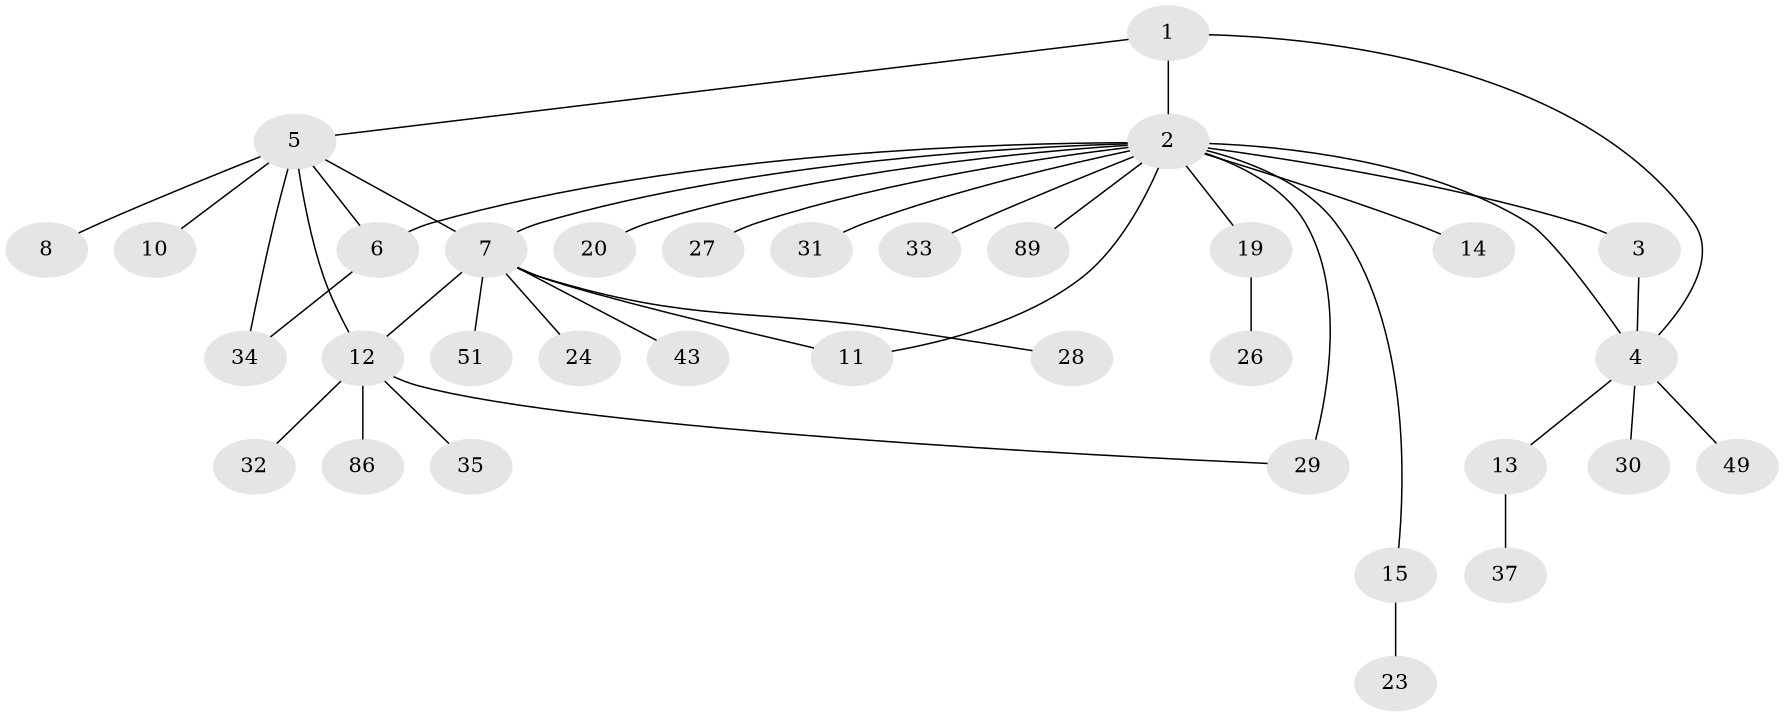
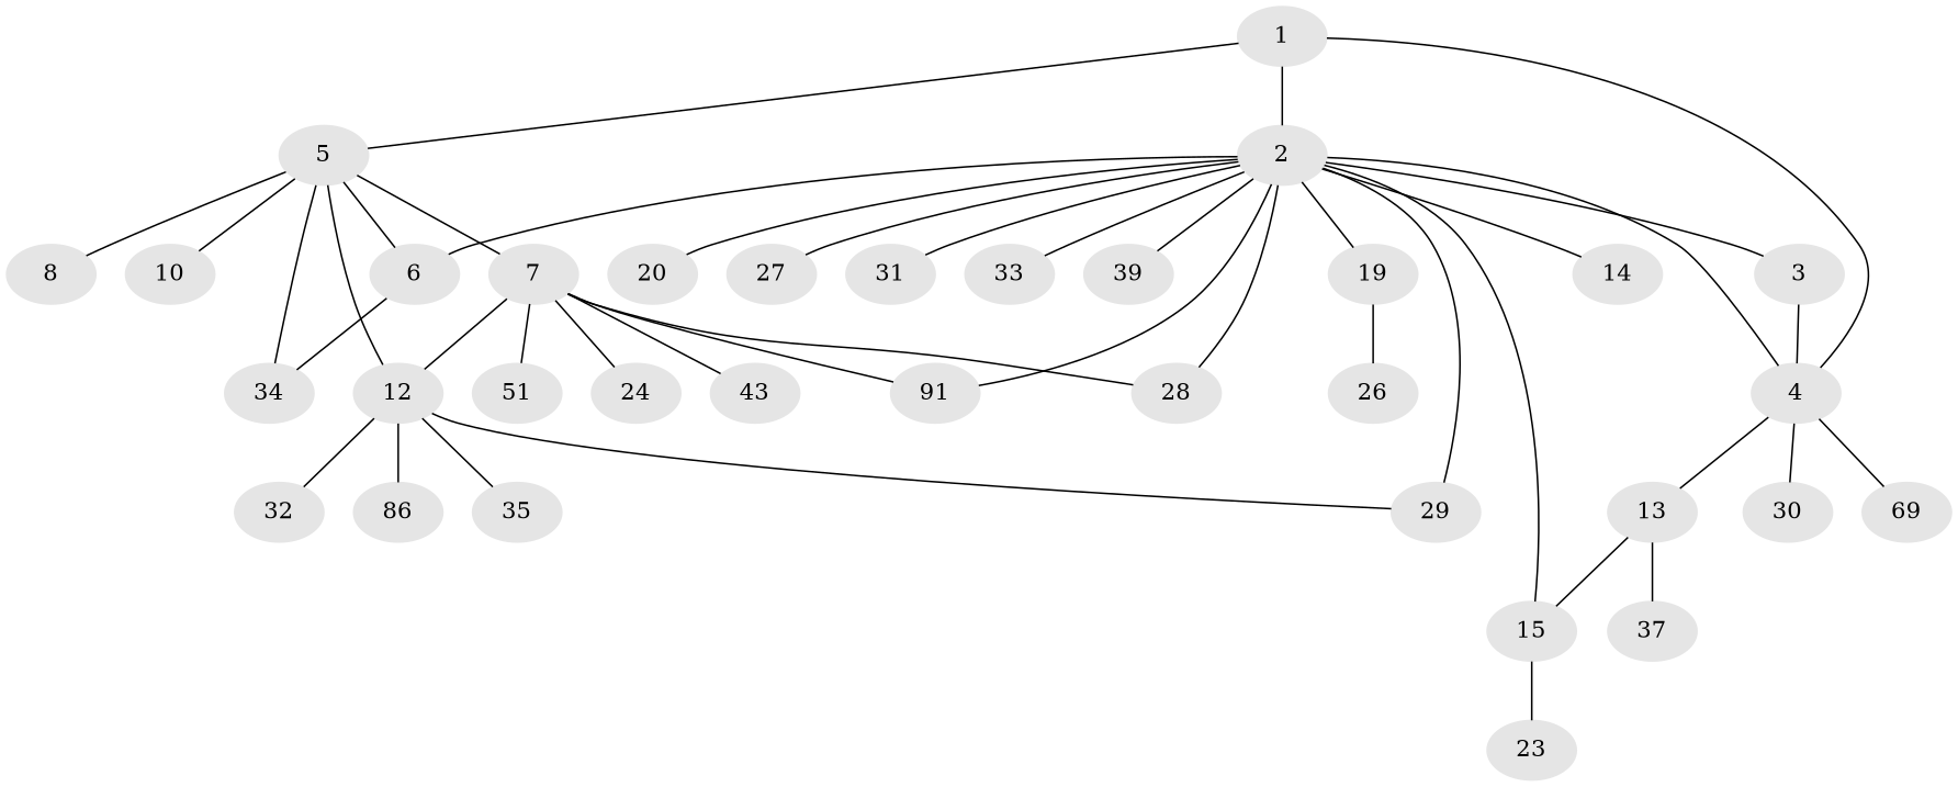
  graph {
    node [color=gray90 style=filled]
    1 [super="+16"]
    2 [super="+48"]
    4 [super="+17"]
    5 [super="+41"]
    3 [super="+21"]
    6 [super="+9"]
    7 [super="+25"]
-   11 [super="+47"]
+   11 [super="+47" label=91]
    14
    15 [super="+18"]
    19 [super="+45"]
    20
    27
    29 [super="+40"]
    31
    33
-   39 [label=89]
+   39
    13
    30
-   49
+   49 [label=69]
    8
    10
    12 [super="+22"]
    34 [super="+38"]
    24
    28
    43
    51
    23
    26 [super="+36"]
    37
    35 [super="+44"]
    32
    n34 [label=86]
    1 -- 2 [weight=2]
    1 -- 4
    1 -- 5
    2 -- 4
    2 -- 3 [weight=2]
    2 -- 6
-   2 -- 7
+   2 -- 28
    2 -- 11
    2 -- 14
    2 -- 15
    2 -- 19
    2 -- 20
    2 -- 27
    2 -- 29 [weight=2]
    2 -- 31
    2 -- 33
    2 -- 39
    4 -- 13
    4 -- 30
    4 -- 49
    5 -- 6
    5 -- 7
    5 -- 8
    5 -- 10
    5 -- 12
    5 -- 34
    3 -- 4
    6 -- 34
    7 -- 11
    7 -- 12
    7 -- 24
    7 -- 28
    7 -- 43
    7 -- 51
    15 -- 23
    19 -- 26
+   13 -- 15
    13 -- 37
    12 -- 29
    12 -- 35
    12 -- 32
    12 -- n34
  }
